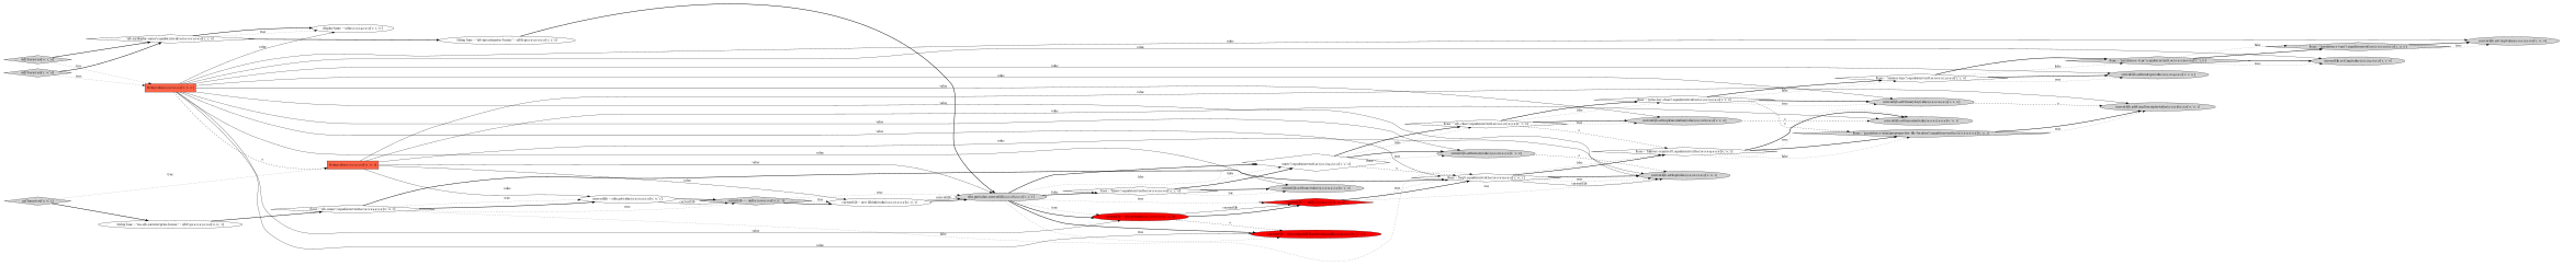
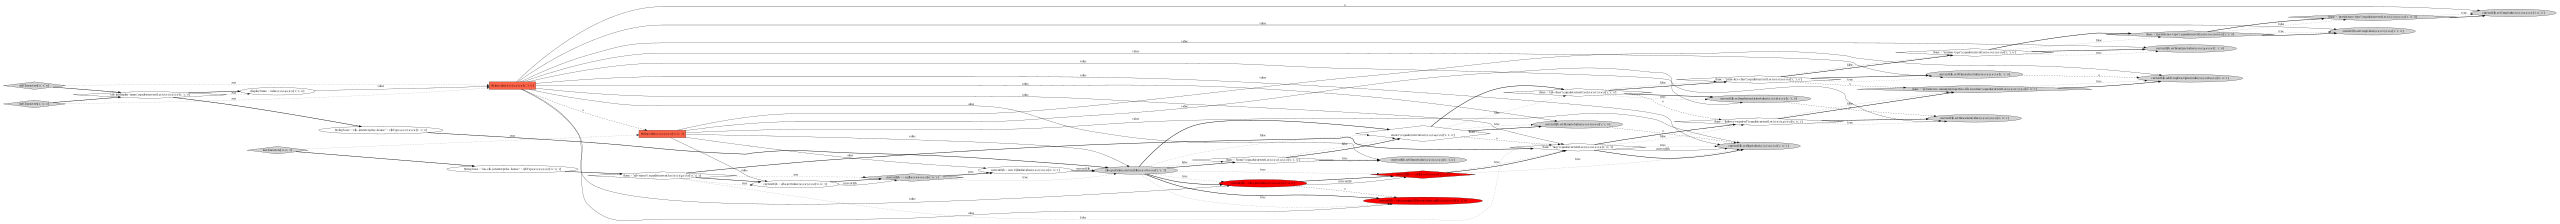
  digraph {
    fontname="Playfair Display"
    rankdir=LR
    node [fillcolor=lightgray fontname="Playfair Display" shape=ellipse style=filled]
    edge [fontname="Playfair Display" style=bold]
    n1 [label="currentEjb.setHasession(value)@@@15@@@['0', '0', '1']"]
    n2 [fillcolor=white label="String base = \"\ejb-jar\enterprise-beans\\\" + ejbType@@@7@@@['1', '1', '0']"]
    n3 [label="ejbs.put(value,currentEjb)@@@8@@@['1', '1', '1']"]
    n4 [label="currentEjb.setCmp(value)@@@27@@@['1', '1', '0']"]
    n5 [fillcolor=white label="(base + \"\home\").equals(currentLoc)@@@11@@@['0', '1', '0']" shape=diamond]
    n6 [label="currentEjb.setHome(value)@@@12@@@['0', '1', '0']"]
    n7 [fillcolor=white label="(base + \"\remote\").equals(currentLoc)@@@14@@@['1', '1', '0']" shape=diamond]
    n8 [fillcolor=white label="(base + \"\iiop\").equals(currentLoc)@@@11@@@['1', '0', '1']" shape=diamond]
    n9 [label="currentEjb.setRemote(value)@@@15@@@['1', '1', '0']"]
    n10 [fillcolor=white label="(base + \"\ejb-class\").equals(currentLoc)@@@17@@@['1', '1', '0']" shape=diamond]
    n11 [label="(base + \"\persistence-manager\properties-file-location\").equals(currentLoc)@@@17@@@['0', '0', '1']" shape=diamond]
    n12 [label="currentEjb.addCmpDescriptor(value)@@@18@@@['0', '0', '1']"]
    n13 [fillcolor=white label="(base + \"\ejb-name\").equals(currentLoc)@@@4@@@['0', '0', '1']" shape=diamond]
    n14 [fillcolor=white label="currentEjb = ejbs.get(value)@@@5@@@['0', '0', '1']"]
    n15 [label="currentEjb == null@@@6@@@['0', '0', '1']" shape=diamond]
    n16 [label="currentEjb.setIiop(value)@@@12@@@['1', '0', '1']"]
    n17 [fillcolor=white label="(base + \"\failover-required\").equals(currentLoc)@@@14@@@['0', '0', '1']" shape=diamond]
    n18 [fillcolor=white label="currentEjb = new EjbInfo(value)@@@7@@@['0', '0', '1']"]
    n19 [label="stdCharacters['0', '1', '0']" shape=diamond]
    n20 [fillcolor=white label="\"\ejb-jar\display-name\".equals(currentLoc)@@@3@@@['1', '1', '0']" shape=diamond]
    n21 [fillcolor=tomato label="String value@@@2@@@['1', '1', '0']" shape=box]
    n22 [fillcolor=white label="displayName = value@@@4@@@['1', '1', '0']"]
    n23 [fillcolor=red label="currentEjb = ejbs.computeIfAbsent(value,null)@@@9@@@['0', '1', '0']"]
    n24 [fillcolor=red label="currentEjb = ejbs.get(value)@@@9@@@['1', '0', '0']"]
    n25 [fillcolor=tomato label="String value@@@2@@@['0', '0', '1']" shape=box]
    n26 [label="currentEjb.setBeantype(value)@@@24@@@['1', '1', '0']"]
    n27 [label="currentEjb.setCmp(value)@@@31@@@['1', '0', '0']"]
    n28 [label="currentEjb.setImplementation(value)@@@18@@@['1', '1', '0']"]
    n29 [label="currentEjb.setPrimaryKey(value)@@@21@@@['1', '1', '0']"]
    n30 [fillcolor=red label="currentEjb == null@@@10@@@['1', '0', '0']" shape=diamond]
    n31 [label="iasCharacters['0', '0', '1']" shape=diamond]
    n32 [fillcolor=white label="String base = \"\ias-ejb-jar\enterprise-beans\\\" + ejbType@@@3@@@['0', '0', '1']"]
    n33 [fillcolor=white label="(base + \"\prim-key-class\").equals(currentLoc)@@@20@@@['1', '1', '0']" shape=diamond]
    n34 [fillcolor=white label="(base + \"\session-type\").equals(currentLoc)@@@23@@@['1', '1', '0']" shape=diamond]
    n35 [label="(base + \"\persistence-type\").equals(currentLoc)@@@30@@@['1', '0', '0']" shape=diamond]
    n36 [label="(base + \"\persistence-type\").equals(currentLoc)@@@26@@@['1', '1', '0']" shape=diamond]
    n37 [label="stdCharacters['1', '0', '0']" shape=diamond]
    n2 -> n3
    n3 -> n5
    n3 -> n5 [label=false style=dotted]
    n3 -> n7
    n3 -> n7 [label=false style=dotted]
    n3 -> n23 [label=true style=dotted]
    n3 -> n23
    n3 -> n24
    n3 -> n24 [label=true style=dotted]
    n3 -> n30 [label=true style=dotted]
    n5 -> n6 [label=true style=dotted]
    n5 -> n6
    n5 -> n7 [label=false style=dotted]
    n5 -> n7
    n7 -> n8 [label=0 style=dashed]
    n7 -> n9
    n7 -> n9 [label=true style=dotted]
    n7 -> n10
    n7 -> n10 [label=false style=dotted]
    n8 -> n16
    n8 -> n16 [label=true style=dotted]
    n8 -> n16 [label=currentEjb style=solid]
    n8 -> n17 [label=false style=dotted]
    n8 -> n17
    n9 -> n16 [label=0 style=dashed]
    n10 -> n17 [label=0 style=dashed]
    n10 -> n28 [label=true style=dotted]
    n10 -> n28
    n10 -> n33 [label=false style=dotted]
    n10 -> n33
    n11 -> n12
    n11 -> n12 [label=true style=dotted]
    n13 -> n8
    n13 -> n8 [label=false style=dotted]
    n13 -> n14
    n13 -> n14 [label=true style=dotted]
    n13 -> n15 [label=true style=dotted]
    n14 -> n15
    n14 -> n15 [label=currentEjb style=solid]
    n15 -> n3 [label=true style=dotted]
    n15 -> n18
    n15 -> n18 [label=true style=dotted]
    n17 -> n1
    n17 -> n1 [label=true style=dotted]
    n17 -> n11 [label=false style=dotted]
    n17 -> n11
    n18 -> n3 [label=currentEjb style=solid]
    n18 -> n3
    n19 -> n20
    n19 -> n21 [label=true style=dotted]
    n20 -> n2
    n20 -> n22 [label=true style=dotted]
    n20 -> n22
    n21 -> n4 [label=value style=solid]
    n21 -> n6 [label=value style=solid]
    n21 -> n8 [label=value style=solid]
    n21 -> n9 [label=value style=solid]
    n21 -> n16 [label=value style=solid]
-   n21 -> n22 [label=value style=solid]
+   n22 -> n21 [label=value style=solid]
    n21 -> n23 [label=value style=solid]
    n21 -> n24 [label=value style=solid]
    n21 -> n25 [label=0 style=dashed]
    n21 -> n26 [label=value style=solid]
-   n21 -> n27 [label=value style=solid]
+   n21 -> n27 [label=0 style=solid]
    n21 -> n28 [label=value style=solid]
    n21 -> n29 [label=value style=solid]
    n24 -> n23 [label=0 style=dashed]
    n24 -> n30
    n24 -> n30 [label=currentEjb style=solid]
    n25 -> n1 [label=value style=solid]
    n25 -> n3 [label=value style=solid]
    n25 -> n12 [label=value style=solid]
    n25 -> n14 [label=value style=solid]
    n25 -> n16 [label=value style=solid]
    n25 -> n18 [label=value style=solid]
    n28 -> n1 [label=0 style=dashed]
    n29 -> n12 [label=0 style=dashed]
    n30 -> n8 [label=true style=dotted]
    n30 -> n8
    n30 -> n16 [label=true style=dotted]
    n31 -> n25 [label=true style=dotted]
    n31 -> n32
    n32 -> n13
    n33 -> n11 [label=0 style=dashed]
    n33 -> n29
    n33 -> n29 [label=true style=dotted]
    n33 -> n34
    n33 -> n34 [label=false style=dotted]
    n34 -> n26 [label=true style=dotted]
    n34 -> n26
    n34 -> n36
    n34 -> n36 [label=false style=dotted]
    n35 -> n27
    n35 -> n27 [label=true style=dotted]
    n36 -> n4
    n36 -> n4 [label=true style=dotted]
    n36 -> n35 [label=false style=dotted]
    n36 -> n35
    n37 -> n20
    n37 -> n21 [label=true style=dotted]
  }
